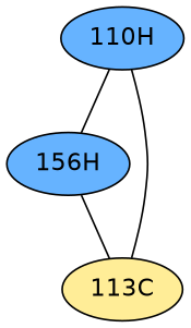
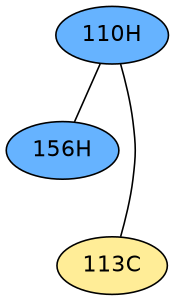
  graph {
    fontname="DejaVu Sans"
    node [fillcolor="#66B3FF" fontname="DejaVu Sans" style=radial]
    edge [fontname="DejaVu Sans" penwidth=1]
    n1 [label="110H"]
    "156H"
    "113C" [fillcolor="#FFED97"]
    n1 -- "156H"
    n1 -- "113C"
-   "156H" -- "113C"
  }
